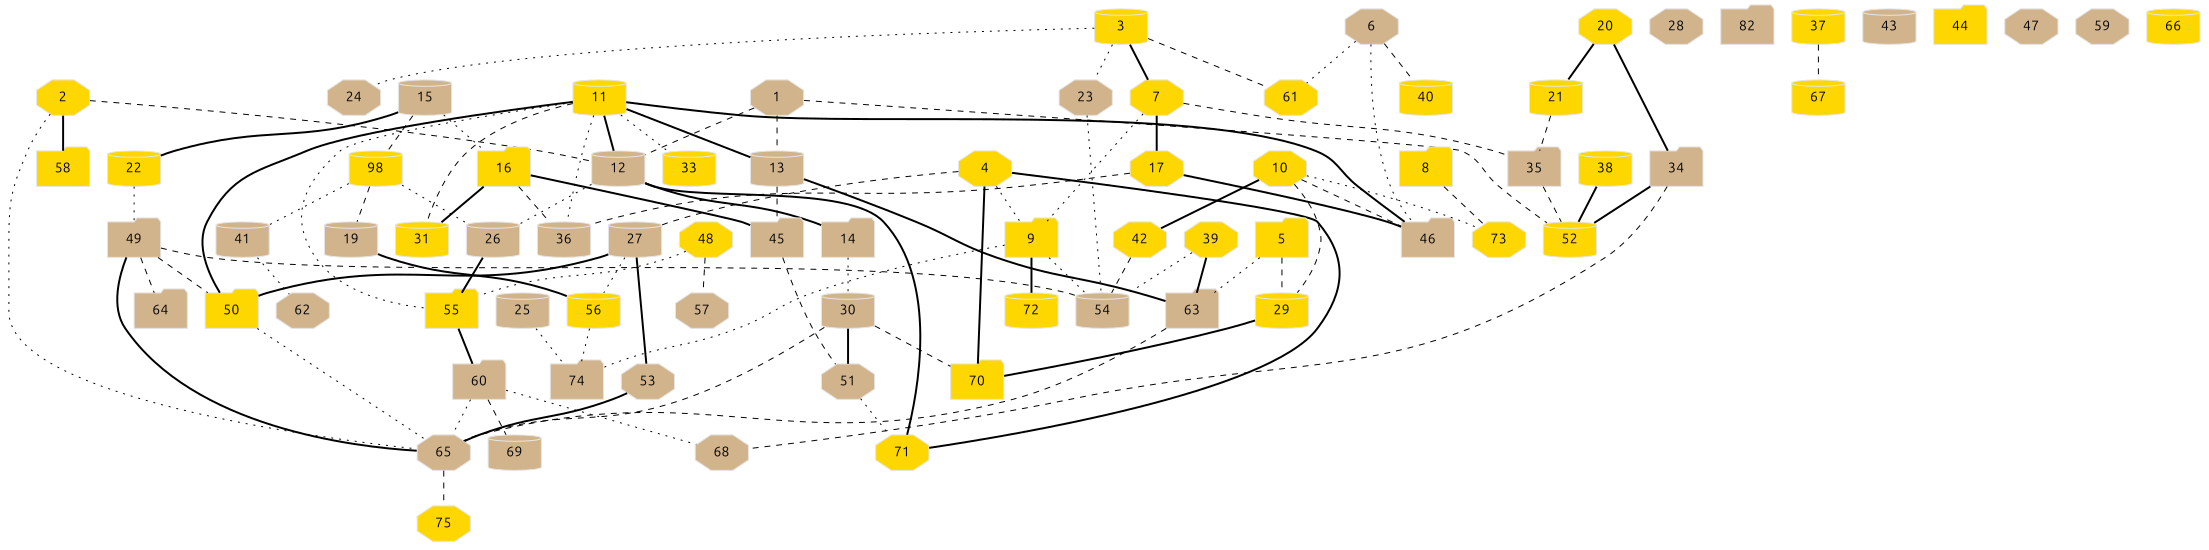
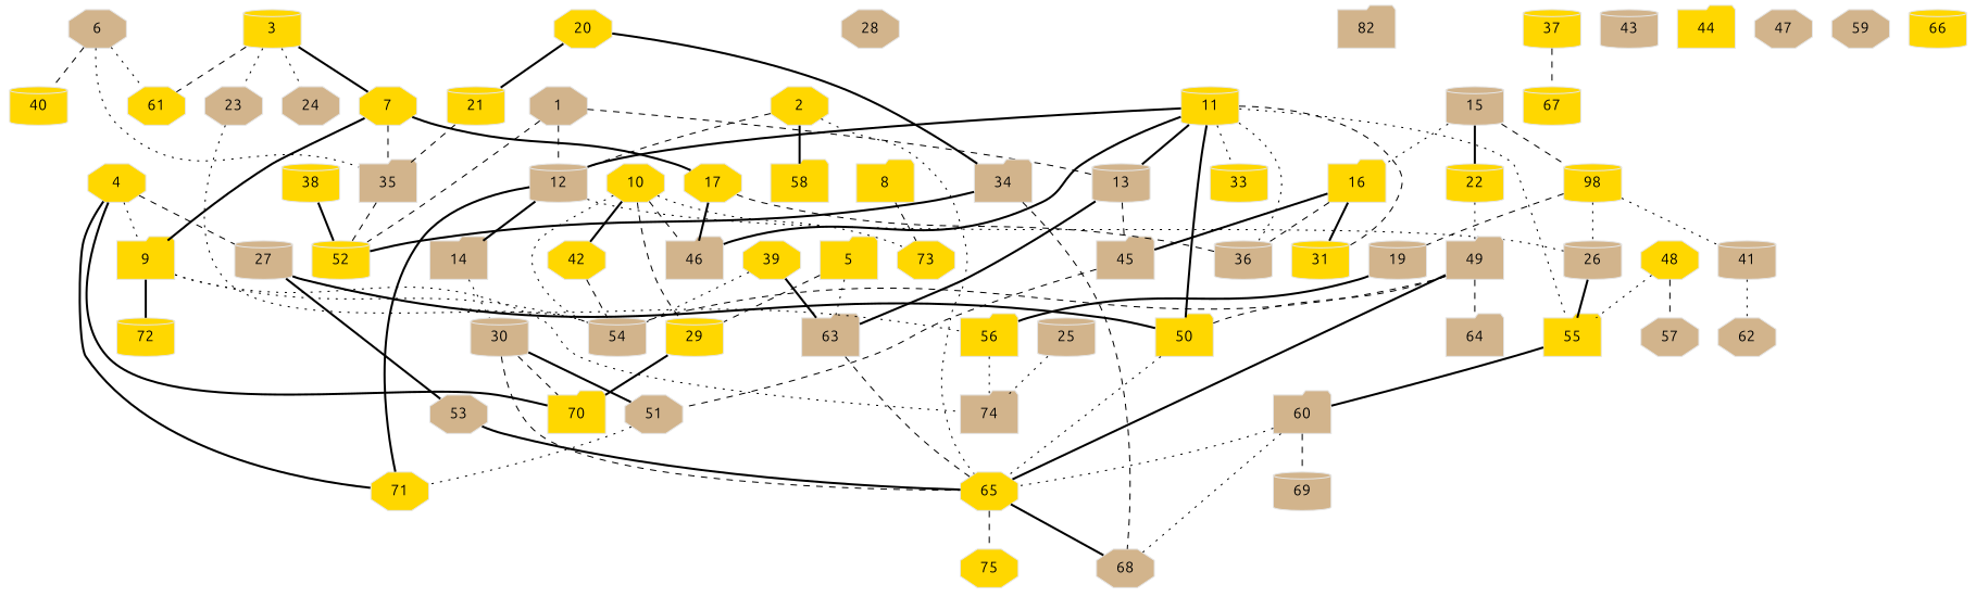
  graph {
    fontname=Ubuntu
    node [color=gray90 fillcolor=gold fontname=Ubuntu shape=cylinder style=filled]
    edge [fontname=Ubuntu style=dashed]
    1 [fillcolor=tan shape=octagon]
    12 [fillcolor=tan]
    13 [fillcolor=tan]
    52
    71 [shape=octagon]
    14 [fillcolor=tan shape=folder]
    26 [fillcolor=tan]
    63 [fillcolor=tan shape=folder]
    45 [fillcolor=tan shape=folder]
    2 [shape=octagon]
    58 [shape=folder]
-   65 [fillcolor=tan shape=octagon]
+   65 [shape=octagon]
    68 [fillcolor=tan shape=octagon]
    75 [shape=octagon]
    7 [shape=octagon]
    3
    23 [fillcolor=tan shape=octagon]
    24 [fillcolor=tan shape=octagon]
    61 [shape=octagon]
    9 [shape=folder]
    17 [shape=octagon]
    35 [fillcolor=tan shape=folder]
    54 [fillcolor=tan]
    4 [shape=octagon]
    27 [fillcolor=tan]
    70 [shape=folder]
    72
    74 [fillcolor=tan shape=folder]
    50 [shape=folder]
-   56
+   56 [shape=folder]
    53 [fillcolor=tan shape=octagon]
    5 [shape=folder]
    29
    6 [fillcolor=tan shape=octagon]
    40
    46 [fillcolor=tan shape=folder]
    36 [fillcolor=tan]
    8 [shape=folder]
    73 [shape=octagon]
    10 [shape=octagon]
    42 [shape=octagon]
    11
    31
    33
    55 [shape=folder]
    60 [fillcolor=tan shape=folder]
    30 [fillcolor=tan]
    51 [fillcolor=tan shape=octagon]
    15 [fillcolor=tan]
    16 [shape=folder]
    n51 [label=98]
    22
    19 [fillcolor=tan]
    41 [fillcolor=tan]
    49 [fillcolor=tan shape=folder]
    62 [fillcolor=tan shape=octagon]
    20 [shape=octagon]
    21
    34 [fillcolor=tan shape=folder]
    64 [fillcolor=tan shape=folder]
    25 [fillcolor=tan]
    28 [fillcolor=tan shape=octagon]
    n63 [fillcolor=tan label=82 shape=folder]
    37
    67
    38
    39 [shape=octagon]
    43 [fillcolor=tan]
    44 [shape=folder]
    47 [fillcolor=tan shape=octagon]
    48 [shape=octagon]
    57 [fillcolor=tan shape=octagon]
    69 [fillcolor=tan]
    59 [fillcolor=tan shape=octagon]
    66
    1 -- 12
    1 -- 13
    1 -- 52
    12 -- 71 [style=bold]
    12 -- 14 [style=bold]
    12 -- 26 [style=dotted]
    13 -- 63 [style=bold]
    13 -- 45
    14 -- 30 [style=dotted]
    26 -- 55 [style=bold]
    63 -- 65
    45 -- 51
    2 -- 12
    2 -- 58 [style=bold]
    2 -- 65 [style=dotted]
+   65 -- 68 [style=bold]
    65 -- 75
-   7 -- 9 [style=dotted]
+   7 -- 9 [style=bold]
    7 -- 17 [style=bold]
    7 -- 35
    3 -- 7 [style=bold]
    3 -- 23 [style=dotted]
    3 -- 24 [style=dotted]
    3 -- 61
    23 -- 54 [style=dotted]
    9 -- 54 [style=dotted]
    9 -- 72 [style=bold]
    9 -- 74 [style=dotted]
    17 -- 46 [style=bold]
    17 -- 36
    35 -- 52
    4 -- 71 [style=bold]
    4 -- 9 [style=dotted]
    4 -- 27
    4 -- 70 [style=bold]
    27 -- 50 [style=bold]
    27 -- 56 [style=dotted]
    27 -- 53 [style=bold]
    50 -- 65 [style=dotted]
    56 -- 74 [style=dotted]
    53 -- 65 [style=bold]
    5 -- 63 [style=dotted]
    5 -- 29
    29 -- 70 [style=bold]
    6 -- 61 [style=dotted]
    6 -- 40
-   6 -- 46 [style=dotted]
+   6 -- 35 [style=dotted]
    8 -- 73
+   10 -- 54 [style=dotted]
    10 -- 29
    10 -- 46
    10 -- 73 [style=dotted]
    10 -- 42 [style=bold]
    42 -- 54
    11 -- 12 [style=bold]
    11 -- 13 [style=bold]
    11 -- 50 [style=bold]
    11 -- 46 [style=bold]
    11 -- 36 [style=dotted]
    11 -- 31
    11 -- 33 [style=dotted]
    11 -- 55 [style=dotted]
    55 -- 60 [style=bold]
    60 -- 65 [style=dotted]
    60 -- 68 [style=dotted]
    60 -- 69
    30 -- 65
    30 -- 70
    30 -- 51 [style=bold]
    51 -- 71 [style=dotted]
    15 -- 16 [style=dotted]
    15 -- n51
    15 -- 22 [style=bold]
    16 -- 45 [style=bold]
    16 -- 36
    16 -- 31 [style=bold]
    n51 -- 26 [style=dotted]
    n51 -- 19
    n51 -- 41 [style=dotted]
    22 -- 49 [style=dotted]
    19 -- 56 [style=bold]
    41 -- 62 [style=dotted]
    49 -- 65 [style=bold]
    49 -- 54
    49 -- 50
    49 -- 64
    20 -- 21 [style=bold]
    20 -- 34 [style=bold]
    21 -- 35
    34 -- 52 [style=bold]
    34 -- 68
    25 -- 74 [style=dotted]
    37 -- 67
    38 -- 52 [style=bold]
    39 -- 63 [style=bold]
    39 -- 54 [style=dotted]
    48 -- 55 [style=dotted]
    48 -- 57
  }
